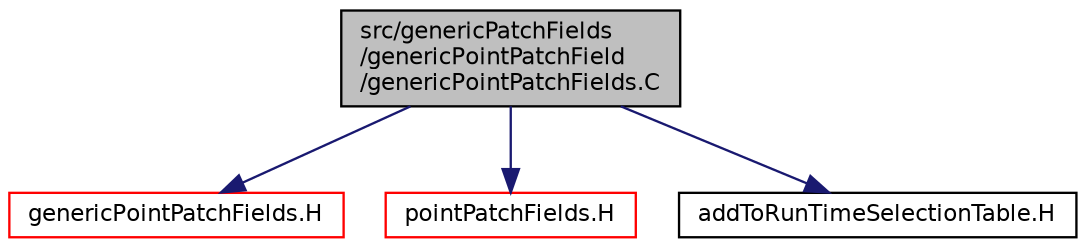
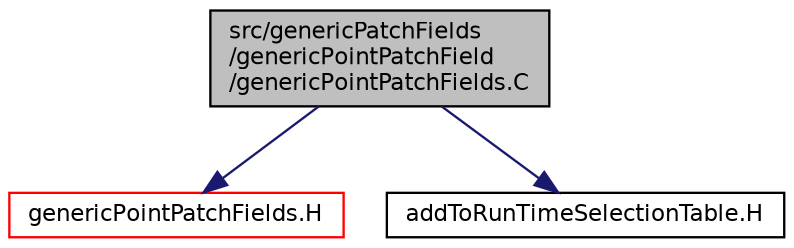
  digraph {
    node [color=black fontname=Helvetica fontsize=10 shape=record]
    edge [color=midnightblue fontname=Helvetica fontsize=10 labelfontname=Helvetica labelfontsize=10 style=solid]
    n1 [fillcolor=grey75 fontcolor=black height=0.2 label="src/genericPatchFields\l/genericPointPatchField\l/genericPointPatchFields.C" style=filled width=0.4]
    n2 [color=red height=0.2 label="genericPointPatchFields.H" width=0.4]
-   n3 [color=red height=0.2 label="pointPatchFields.H" width=0.4]
    n4 [height=0.2 label="addToRunTimeSelectionTable.H" width=0.4]
    n1 -> n2
-   n1 -> n3
    n1 -> n4
  }
